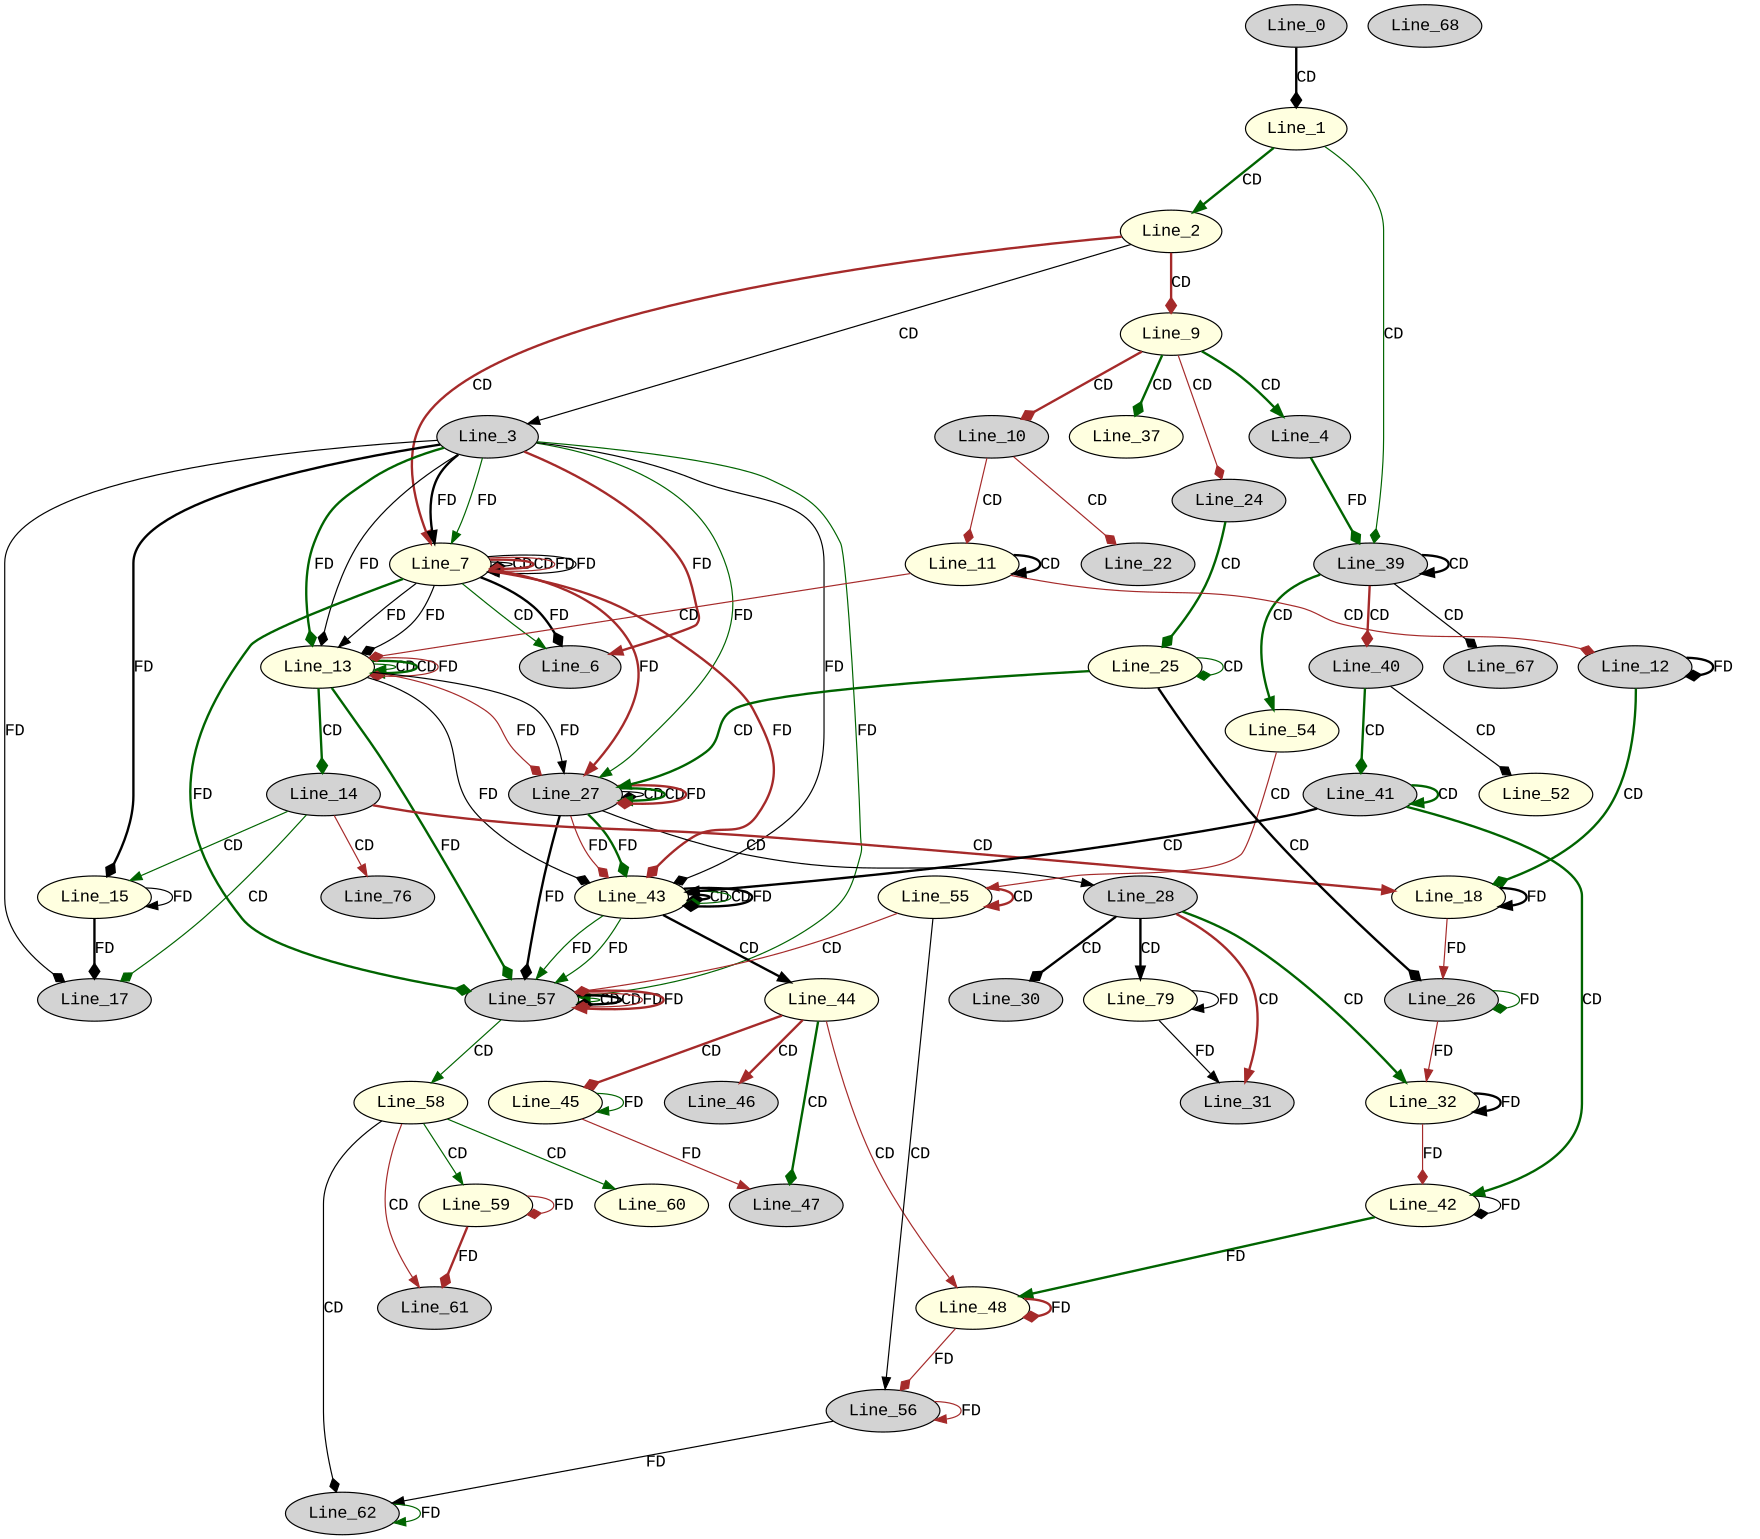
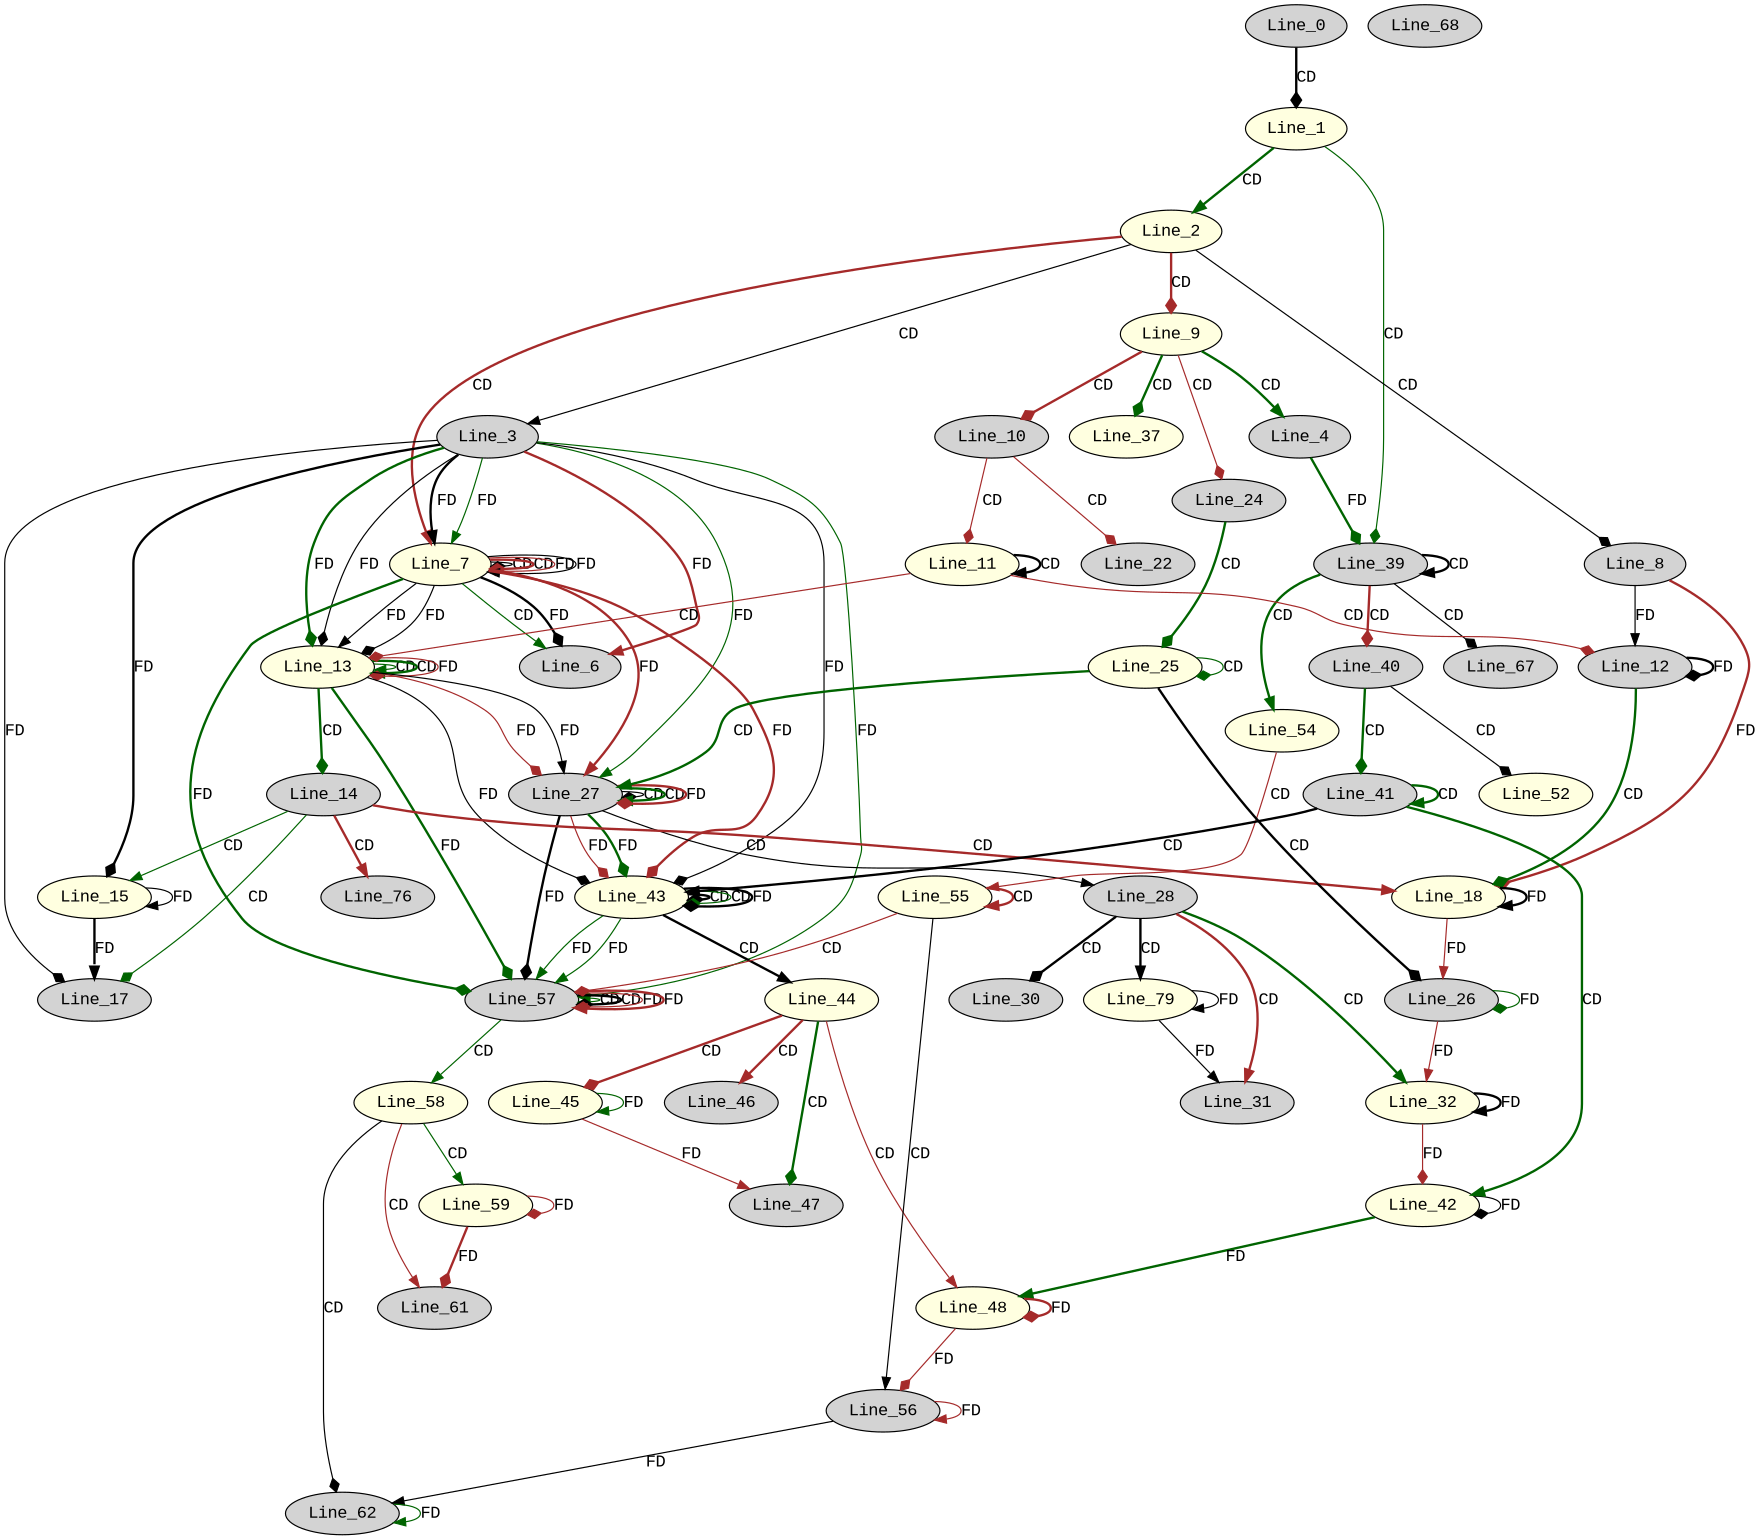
  digraph {
    fontname="Liberation Mono"
    node [fillcolor=lightgrey fontname="Liberation Mono" style=filled]
    edge [arrowhead=diamond color=black fontname="Liberation Mono" style=solid]
    Line_1 [fillcolor=lightyellow]
    Line_0
    Line_2 [fillcolor=lightyellow]
    Line_39
    Line_3
    n6 [fillcolor=lightyellow label=Line_7]
+   Line_8
    Line_9 [fillcolor=lightyellow]
    Line_6
    Line_13 [fillcolor=lightyellow]
    Line_15 [fillcolor=lightyellow]
    Line_17
    Line_27
    Line_43 [fillcolor=lightyellow]
    Line_57
    Line_4
    Line_12
    Line_18 [fillcolor=lightyellow]
    Line_10
    Line_24
    Line_37 [fillcolor=lightyellow]
    Line_40
    Line_54 [fillcolor=lightyellow]
    Line_67
    Line_14
    Line_28
    Line_44 [fillcolor=lightyellow]
    Line_58 [fillcolor=lightyellow]
    Line_26
    Line_11 [fillcolor=lightyellow]
    Line_22
    Line_25 [fillcolor=lightyellow]
    n33 [label=Line_76]
    Line_32 [fillcolor=lightyellow]
    Line_42 [fillcolor=lightyellow]
    n36 [fillcolor=lightyellow label=Line_79]
    Line_30
    Line_31
    Line_48 [fillcolor=lightyellow]
    Line_41
    Line_52 [fillcolor=lightyellow]
    Line_55 [fillcolor=lightyellow]
    Line_56
    Line_45 [fillcolor=lightyellow]
    Line_46
    Line_47
    Line_62
    Line_59 [fillcolor=lightyellow]
-   Line_60 [fillcolor=lightyellow]
    Line_61
    Line_68
    Line_1 -> Line_2 [arrowhead=normal color=darkgreen label=CD style=bold]
    Line_1 -> Line_39 [color=darkgreen label=CD]
    Line_0 -> Line_1 [label=CD style=bold]
    Line_2 -> Line_3 [arrowhead=normal label=CD]
    Line_2 -> n6 [arrowhead=normal color=brown label=CD style=bold]
+   Line_2 -> Line_8 [label=CD]
    Line_2 -> Line_9 [color=brown label=CD style=bold]
    Line_39 -> Line_39 [arrowhead=normal label=CD style=bold]
    Line_39 -> Line_40 [color=brown label=CD style=bold]
    Line_39 -> Line_54 [arrowhead=normal color=darkgreen label=CD style=bold]
    Line_39 -> Line_67 [label=CD]
    Line_3 -> n6 [arrowhead=normal color=darkgreen label=FD]
    Line_3 -> n6 [arrowhead=normal label=FD style=bold]
    Line_3 -> Line_6 [arrowhead=normal color=brown label=FD style=bold]
    Line_3 -> Line_13 [label=FD]
    Line_3 -> Line_13 [color=darkgreen label=FD style=bold]
    Line_3 -> Line_15 [label=FD style=bold]
    Line_3 -> Line_17 [label=FD]
    Line_3 -> Line_27 [arrowhead=normal color=darkgreen label=FD]
    Line_3 -> Line_43 [label=FD]
    Line_3 -> Line_57 [color=darkgreen label=FD]
    n6 -> n6 [label=CD]
    n6 -> n6 [color=brown label=CD style=bold]
    n6 -> n6 [color=brown label=FD]
    n6 -> n6 [arrowhead=normal label=FD]
    n6 -> Line_6 [arrowhead=normal color=darkgreen label=CD]
    n6 -> Line_6 [label=FD style=bold]
    n6 -> Line_13 [label=FD]
    n6 -> Line_13 [arrowhead=normal label=FD]
    n6 -> Line_27 [arrowhead=normal color=brown label=FD style=bold]
    n6 -> Line_43 [color=brown label=FD style=bold]
    n6 -> Line_57 [color=darkgreen label=FD style=bold]
+   Line_8 -> Line_12 [arrowhead=normal label=FD]
+   Line_8 -> Line_18 [color=brown label=FD style=bold]
    Line_9 -> Line_4 [arrowhead=normal color=darkgreen label=CD style=bold]
    Line_9 -> Line_10 [color=brown label=CD style=bold]
    Line_9 -> Line_24 [color=brown label=CD]
    Line_9 -> Line_37 [color=darkgreen label=CD style=bold]
    Line_13 -> Line_13 [arrowhead=normal color=darkgreen label=CD]
    Line_13 -> Line_13 [arrowhead=normal color=darkgreen label=CD style=bold]
    Line_13 -> Line_13 [color=brown label=FD]
    Line_13 -> Line_27 [color=brown label=FD]
    Line_13 -> Line_27 [arrowhead=normal label=FD]
    Line_13 -> Line_43 [label=FD]
    Line_13 -> Line_57 [color=darkgreen label=FD style=bold]
    Line_13 -> Line_14 [color=darkgreen label=CD style=bold]
    Line_15 -> Line_15 [arrowhead=normal label=FD]
-   Line_15 -> Line_17 [label=FD style=bold]
+   Line_15 -> Line_17 [arrowhead=normal label=FD style=bold]
    Line_27 -> Line_27 [label=CD]
    Line_27 -> Line_27 [arrowhead=normal color=darkgreen label=CD style=bold]
    Line_27 -> Line_27 [color=brown label=FD style=bold]
    Line_27 -> Line_43 [color=brown label=FD]
    Line_27 -> Line_43 [color=darkgreen label=FD style=bold]
    Line_27 -> Line_57 [label=FD style=bold]
    Line_27 -> Line_28 [arrowhead=normal label=CD]
    Line_43 -> Line_43 [label=CD style=bold]
    Line_43 -> Line_43 [color=darkgreen label=CD]
    Line_43 -> Line_43 [label=FD style=bold]
    Line_43 -> Line_57 [arrowhead=normal color=darkgreen label=FD]
    Line_43 -> Line_57 [arrowhead=normal color=darkgreen label=FD]
    Line_43 -> Line_44 [arrowhead=normal label=CD style=bold]
    Line_57 -> Line_57 [arrowhead=normal color=darkgreen label=CD]
    Line_57 -> Line_57 [label=CD style=bold]
    Line_57 -> Line_57 [color=brown label=FD]
    Line_57 -> Line_57 [arrowhead=normal color=brown label=FD style=bold]
    Line_57 -> Line_58 [arrowhead=normal color=darkgreen label=CD]
    Line_4 -> Line_39 [color=darkgreen label=FD style=bold]
    Line_12 -> Line_12 [label=FD style=bold]
    Line_12 -> Line_18 [color=darkgreen label=CD style=bold]
    Line_18 -> Line_18 [arrowhead=normal label=FD style=bold]
    Line_18 -> Line_26 [arrowhead=normal color=brown label=FD]
    Line_10 -> Line_11 [color=brown label=CD]
    Line_10 -> Line_22 [color=brown label=CD]
    Line_24 -> Line_25 [color=darkgreen label=CD style=bold]
    Line_40 -> Line_41 [color=darkgreen label=CD style=bold]
    Line_40 -> Line_52 [label=CD]
    Line_54 -> Line_55 [arrowhead=normal color=brown label=CD]
    Line_14 -> Line_15 [arrowhead=normal color=darkgreen label=CD]
    Line_14 -> Line_17 [color=darkgreen label=CD]
    Line_14 -> Line_18 [arrowhead=normal color=brown label=CD style=bold]
-   Line_14 -> n33 [arrowhead=normal color=brown label=CD]
+   Line_14 -> n33 [arrowhead=normal color=brown label=CD style=bold]
    Line_28 -> Line_32 [arrowhead=normal color=darkgreen label=CD style=bold]
    Line_28 -> n36 [arrowhead=normal label=CD style=bold]
    Line_28 -> Line_30 [label=CD style=bold]
    Line_28 -> Line_31 [arrowhead=normal color=brown label=CD style=bold]
    Line_44 -> Line_48 [arrowhead=normal color=brown label=CD]
    Line_44 -> Line_45 [color=brown label=CD style=bold]
    Line_44 -> Line_46 [arrowhead=normal color=brown label=CD style=bold]
    Line_44 -> Line_47 [color=darkgreen label=CD style=bold]
    Line_58 -> Line_62 [label=CD]
    Line_58 -> Line_59 [arrowhead=normal color=darkgreen label=CD]
-   Line_58 -> Line_60 [arrowhead=normal color=darkgreen label=CD]
    Line_58 -> Line_61 [arrowhead=normal color=brown label=CD]
    Line_26 -> Line_26 [color=darkgreen label=FD]
    Line_26 -> Line_32 [arrowhead=normal color=brown label=FD]
    Line_11 -> Line_13 [color=brown label=CD]
    Line_11 -> Line_12 [color=brown label=CD]
    Line_11 -> Line_11 [arrowhead=normal label=CD style=bold]
    Line_25 -> Line_27 [arrowhead=normal color=darkgreen label=CD style=bold]
    Line_25 -> Line_26 [label=CD style=bold]
    Line_25 -> Line_25 [color=darkgreen label=CD]
    Line_32 -> Line_32 [arrowhead=normal label=FD style=bold]
    Line_32 -> Line_42 [color=brown label=FD]
    Line_42 -> Line_42 [label=FD]
    Line_42 -> Line_48 [arrowhead=normal color=darkgreen label=FD style=bold]
    n36 -> n36 [arrowhead=normal label=FD]
    n36 -> Line_31 [arrowhead=normal label=FD]
    Line_48 -> Line_48 [color=brown label=FD style=bold]
    Line_48 -> Line_56 [color=brown label=FD]
    Line_41 -> Line_43 [arrowhead=normal label=CD style=bold]
    Line_41 -> Line_42 [arrowhead=normal color=darkgreen label=CD style=bold]
    Line_41 -> Line_41 [arrowhead=normal color=darkgreen label=CD style=bold]
    Line_55 -> Line_57 [color=brown label=CD]
    Line_55 -> Line_55 [arrowhead=normal color=brown label=CD style=bold]
    Line_55 -> Line_56 [arrowhead=normal label=CD]
    Line_56 -> Line_56 [arrowhead=normal color=brown label=FD]
    Line_56 -> Line_62 [arrowhead=normal label=FD]
    Line_45 -> Line_45 [arrowhead=normal color=darkgreen label=FD]
    Line_45 -> Line_47 [arrowhead=normal color=brown label=FD]
    Line_62 -> Line_62 [arrowhead=normal color=darkgreen label=FD]
    Line_59 -> Line_59 [color=brown label=FD]
    Line_59 -> Line_61 [color=brown label=FD style=bold]
  }
